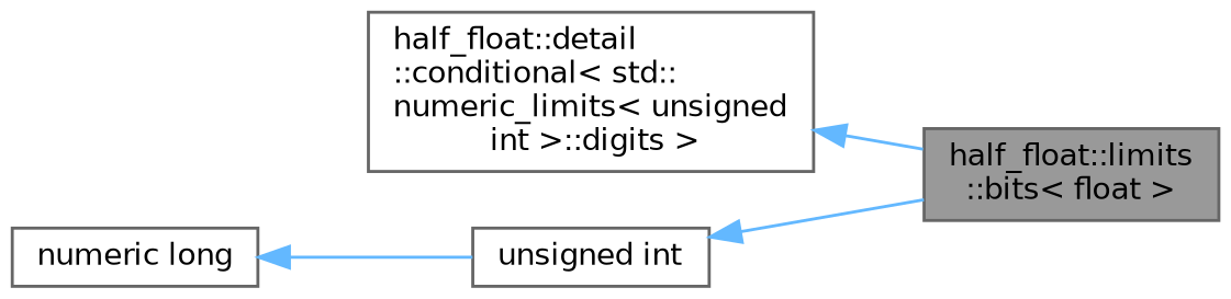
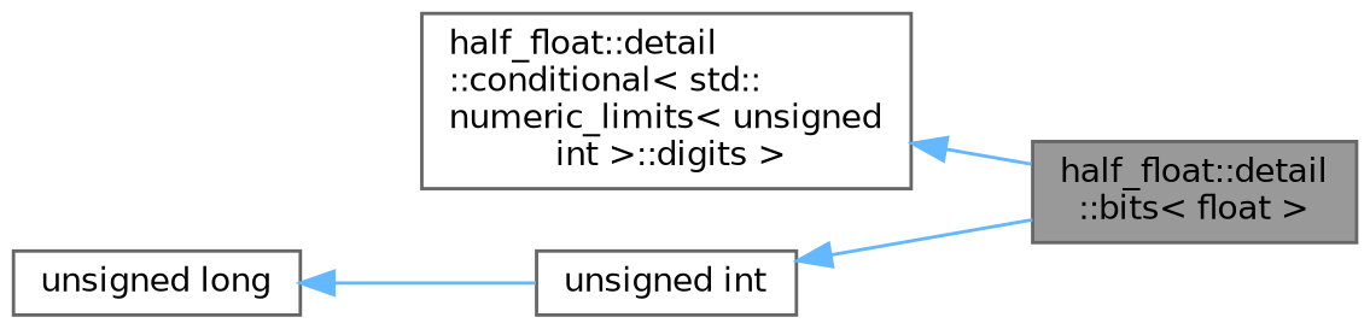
  digraph {
    rankdir=LR
    node [color=gray40 fillcolor=white fontname=Helvetica fontsize=10 shape=box style=filled]
    edge [color=steelblue1 dir=back fontname=Helvetica fontsize=10 labelfontname=Helvetica labelfontsize=10 style=solid]
-   n1 [fillcolor=grey60 fontcolor=black height=0.2 label="half_float::limits\l::bits\< float \>" width=0.4]
+   n1 [fillcolor=grey60 fontcolor=black height=0.2 label="half_float::detail\l::bits\< float \>" width=0.4]
    n2 [height=0.2 label="half_float::detail\l::conditional\< std::\lnumeric_limits\< unsigned\l int \>::digits \>" width=0.4]
    n3 [height=0.2 label="unsigned int" width=0.4]
-   n4 [height=0.2 label="numeric long" width=0.4]
+   n4 [height=0.2 label="unsigned long" width=0.4]
    n2 -> n1
    n3 -> n1
    n4 -> n3
  }
